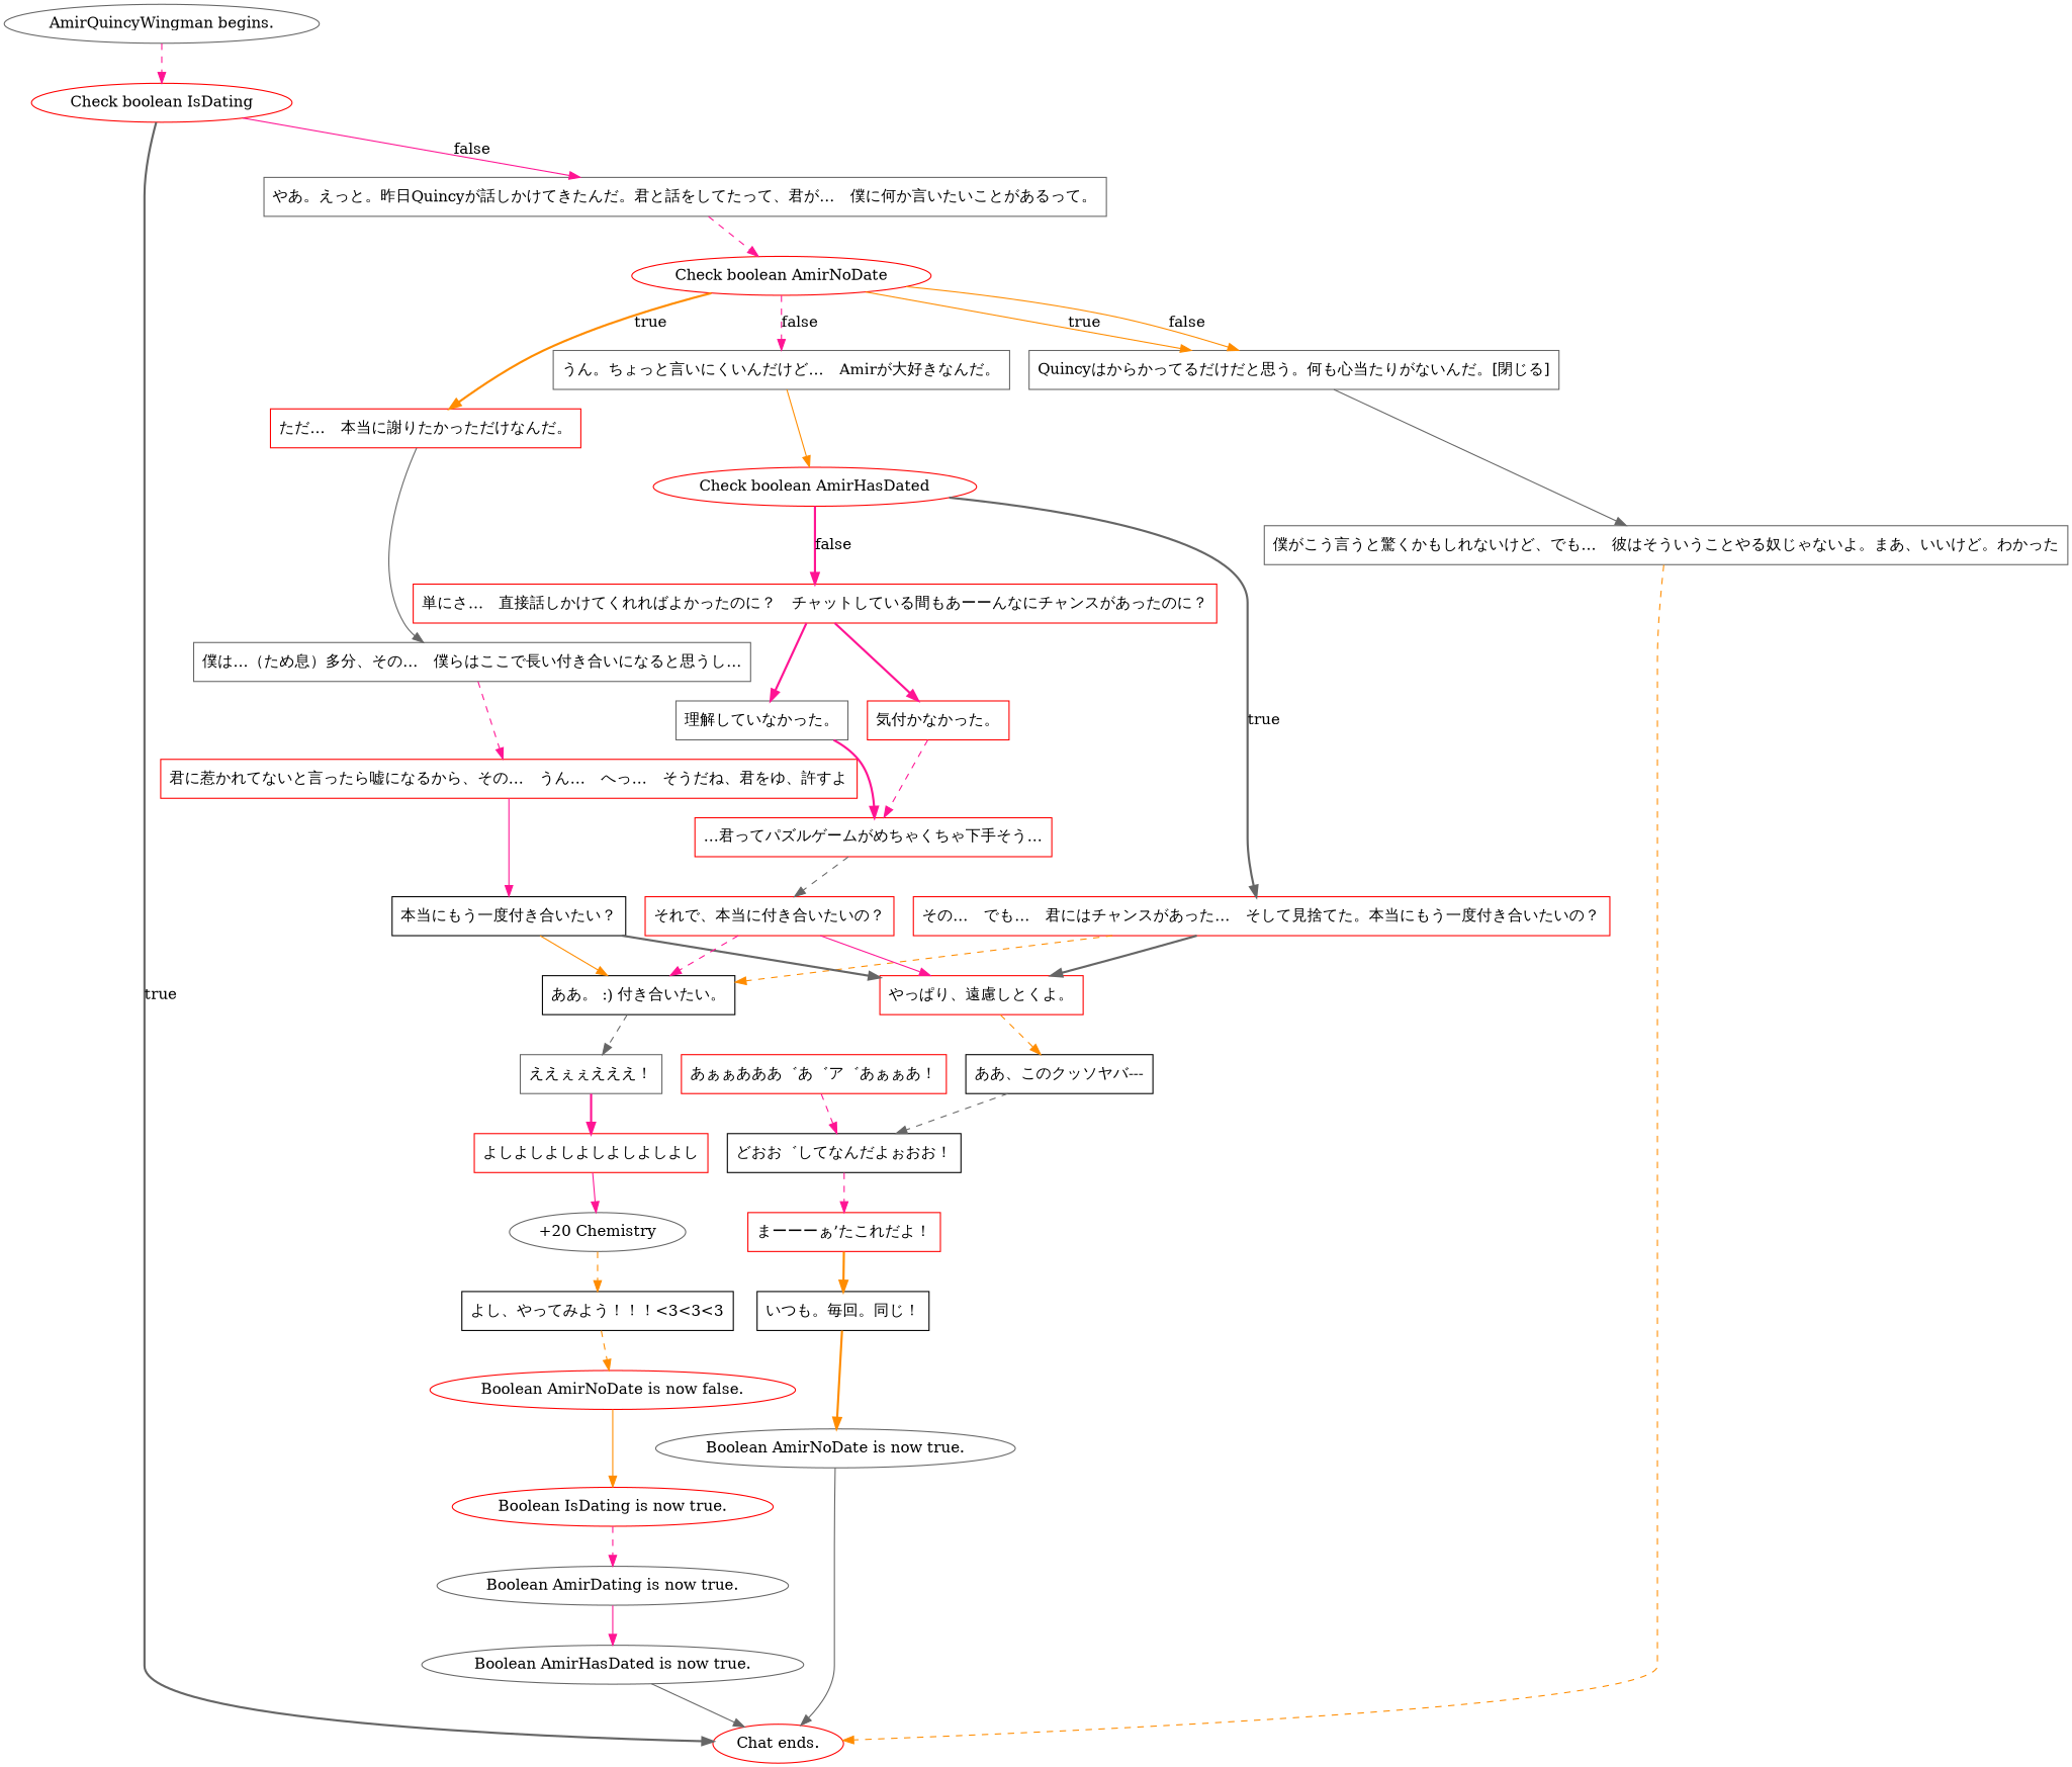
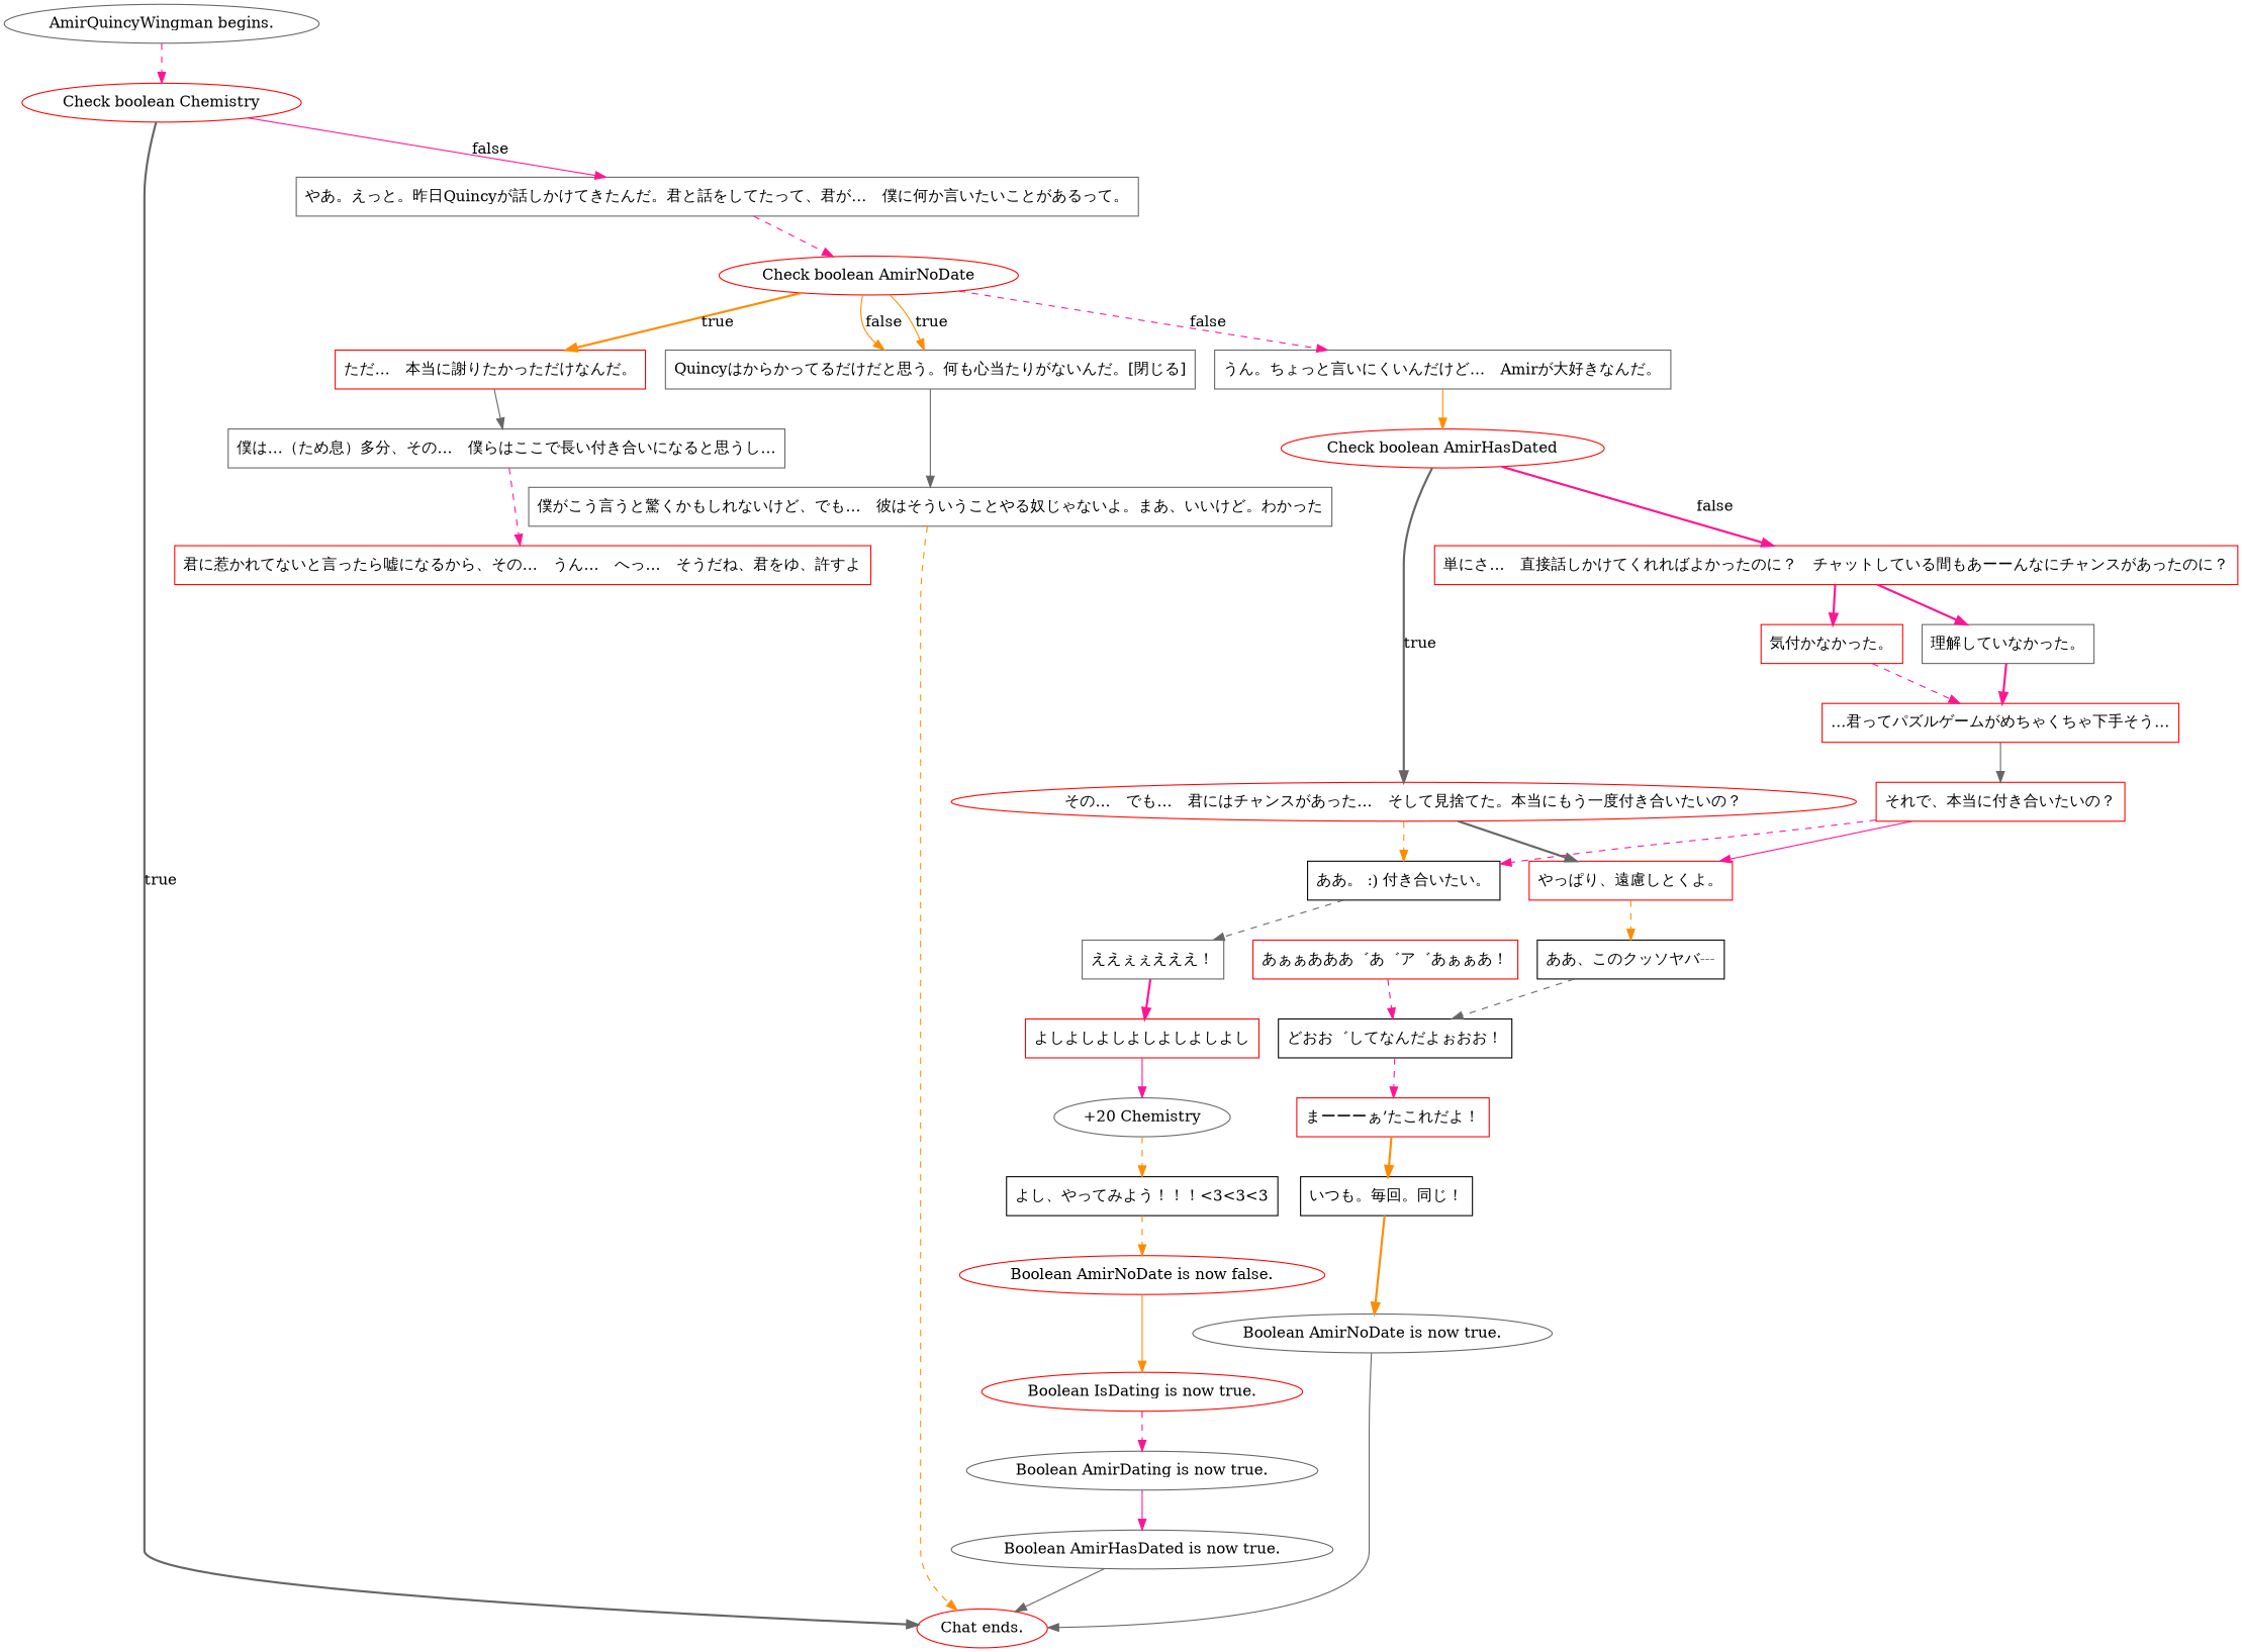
  digraph {
    node [color=red shape=box]
    edge [color=deeppink style=dashed]
    "AmirQuincyWingman begins." [color=gray40 shape=""]
-   n2 [label="Check boolean IsDating" shape=""]
+   n2 [label="Check boolean Chemistry" shape=""]
    "Chat ends." [shape=""]
    n4 [color=gray40 label="やあ。えっと。昨日Quincyが話しかけてきたんだ。君と話をしてたって、君が…　僕に何か言いたいことがあるって。"]
    n5 [label="Check boolean AmirNoDate" shape=""]
    n6 [label="ただ…　本当に謝りたかっただけなんだ。"]
    n7 [color=gray40 label="Quincyはからかってるだけだと思う。何も心当たりがないんだ。[閉じる]"]
    n8 [color=gray40 label="うん。ちょっと言いにくいんだけど…　Amirが大好きなんだ。"]
    n9 [color=gray40 label="僕は…（ため息）多分、その…　僕らはここで長い付き合いになると思うし…"]
    n10 [color=gray40 label="僕がこう言うと驚くかもしれないけど、でも…　彼はそういうことやる奴じゃないよ。まあ、いいけど。わかった"]
    n11 [label="Check boolean AmirHasDated" shape=""]
    n12 [label="君に惹かれてないと言ったら嘘になるから、その…　うん…　へっ…　そうだね、君をゆ、許すよ"]
-   n13 [label="その…　でも…　君にはチャンスがあった…　そして見捨てた。本当にもう一度付き合いたいの？"]
+   n13 [label="その…　でも…　君にはチャンスがあった…　そして見捨てた。本当にもう一度付き合いたいの？" shape=ellipse]
    n14 [label="単にさ…　直接話しかけてくれればよかったのに？　チャットしている間もあーーんなにチャンスがあったのに？"]
-   n15 [color=black label="本当にもう一度付き合いたい？"]
    n16 [color=black label="ああ。 :) 付き合いたい。"]
    n17 [label="やっぱり、遠慮しとくよ。"]
    n18 [label="気付かなかった。"]
    n19 [color=gray40 label="理解していなかった。"]
    n20 [color=gray40 label="ええぇぇえええ！"]
    n21 [color=black label="ああ、このクッソヤバ---"]
    n22 [label="…君ってパズルゲームがめちゃくちゃ下手そう…"]
    n23 [label="よしよしよしよしよしよしよし"]
    n24 [color=black label="どおお゛してなんだよぉおお！"]
    n25 [label="それで、本当に付き合いたいの？"]
    n26 [color=gray40 label="+20 Chemistry" shape=""]
    n27 [label="あぁぁあああ゛あ゛ア゛あぁぁあ！"]
    n28 [color=black label="よし、やってみよう！！！<3<3<3"]
    n29 [label="まーーーぁ’たこれだよ！"]
    n30 [label="Boolean AmirNoDate is now false." shape=""]
    n31 [color=black label="いつも。毎回。同じ！"]
    n32 [label="Boolean IsDating is now true." shape=""]
    n33 [color=gray40 label="Boolean AmirNoDate is now true." shape=""]
    n34 [color=gray40 label="Boolean AmirDating is now true." shape=""]
    n35 [color=gray40 label="Boolean AmirHasDated is now true." shape=""]
    "AmirQuincyWingman begins." -> n2
    n2 -> "Chat ends." [color=gray40 label=true style=bold]
    n2 -> n4 [label=false style=solid]
    n4 -> n5
    n5 -> n6 [color=darkorange label=true style=bold]
    n5 -> n7 [color=darkorange label=true style=solid]
    n5 -> n7 [color=darkorange label=false style=solid]
    n5 -> n8 [label=false]
    n6 -> n9 [color=gray40 style=solid]
    n7 -> n10 [color=gray40 style=solid]
    n8 -> n11 [color=darkorange style=solid]
    n9 -> n12
    n10 -> "Chat ends." [color=darkorange]
    n11 -> n13 [color=gray40 label=true style=bold]
    n11 -> n14 [label=false style=bold]
-   n12 -> n15 [style=solid]
    n13 -> n16 [color=darkorange]
    n13 -> n17 [color=gray40 style=bold]
    n14 -> n18 [style=bold]
    n14 -> n19 [style=bold]
-   n15 -> n16 [color=darkorange style=solid]
-   n15 -> n17 [color=gray40 style=bold]
    n16 -> n20 [color=gray40]
    n17 -> n21 [color=darkorange]
    n18 -> n22
    n19 -> n22 [style=bold]
    n20 -> n23 [style=bold]
    n21 -> n24 [color=gray40]
-   n22 -> n25 [color=gray40]
+   n22 -> n25 [color=gray40 style=solid]
    n23 -> n26 [style=solid]
    n24 -> n29
    n25 -> n16
    n25 -> n17 [style=solid]
    n26 -> n28 [color=darkorange]
    n27 -> n24
    n28 -> n30 [color=darkorange]
    n29 -> n31 [color=darkorange style=bold]
    n30 -> n32 [color=darkorange style=solid]
    n31 -> n33 [color=darkorange style=bold]
    n32 -> n34
    n33 -> "Chat ends." [color=gray40 style=solid]
    n34 -> n35 [style=solid]
    n35 -> "Chat ends." [color=gray40 style=solid]
  }
